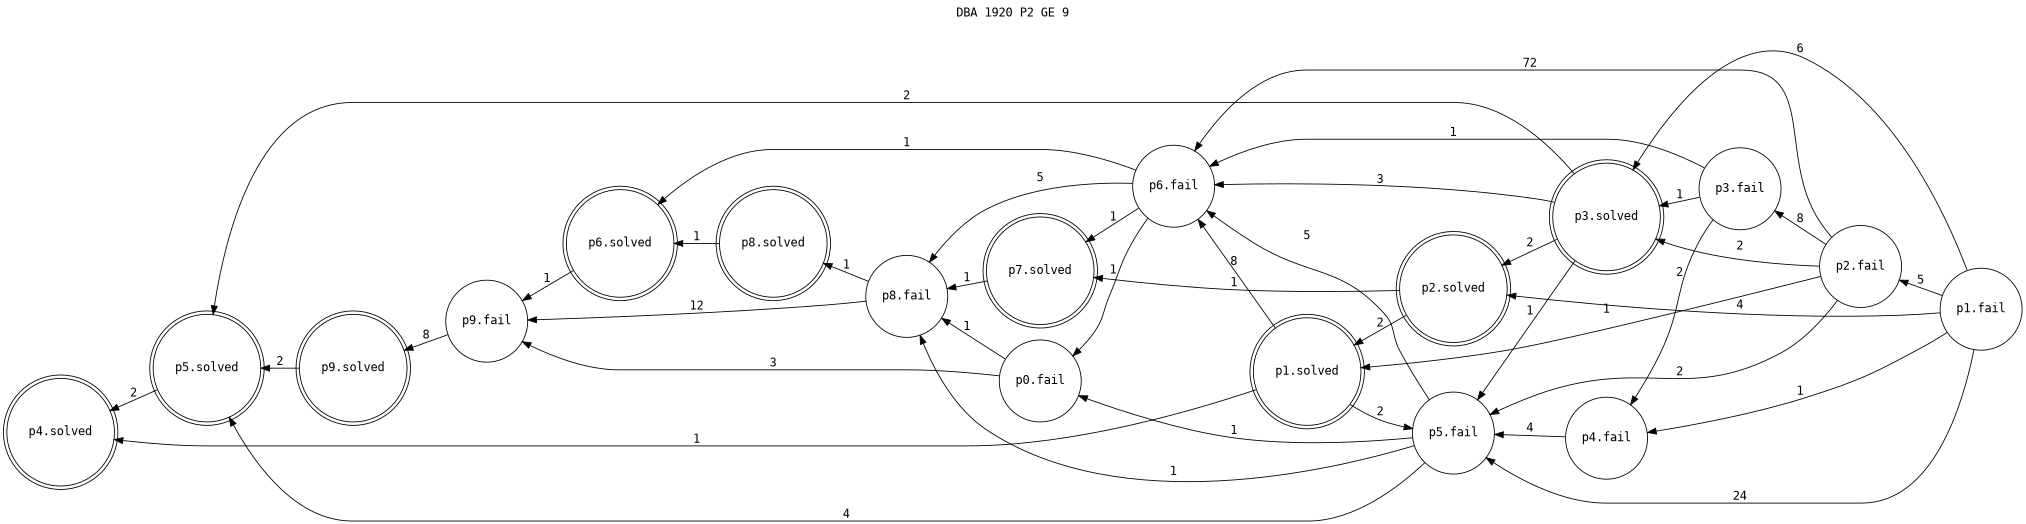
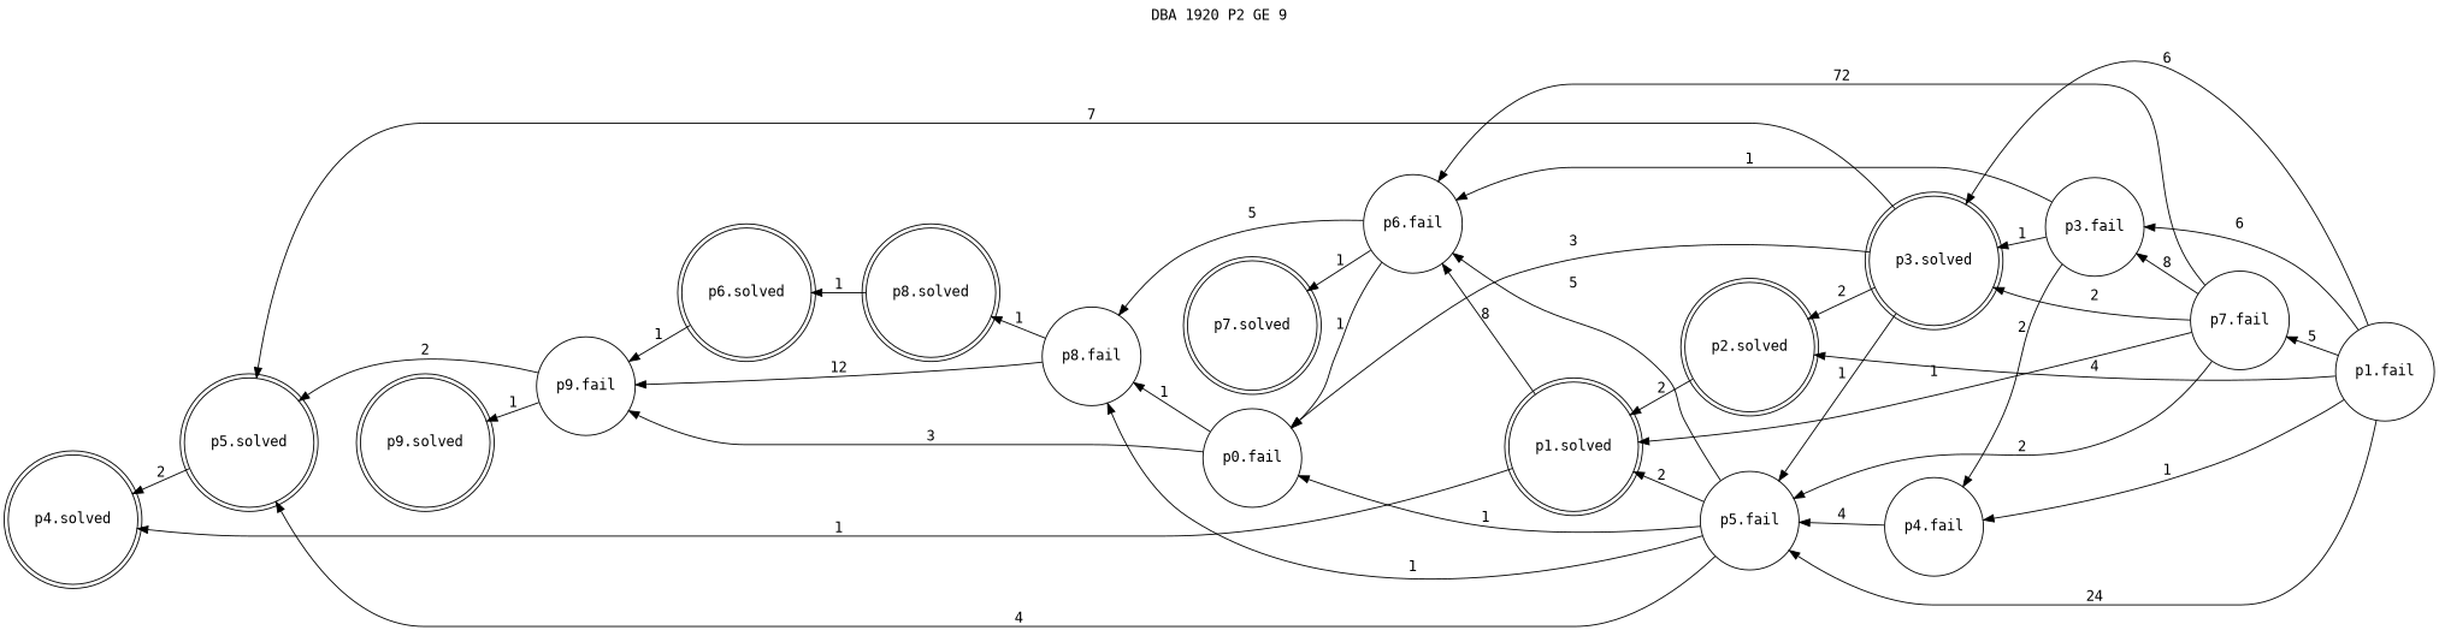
  digraph {
    fontname="DejaVu Sans Mono"
    label=" DBA 1920 P2 GE 9 "
    labelloc=tl
    rankdir=RL
    node [fontname="DejaVu Sans Mono" shape=circle]
    edge [fontname="DejaVu Sans Mono"]
    n1 [label="p1.fail"]
-   n2 [label="p2.fail"]
+   n2 [label="p7.fail"]
    n3 [label="p3.fail"]
    n4 [label="p4.fail"]
    n5 [label="p5.fail"]
    n6 [label="p3.solved" shape=doublecircle]
    n7 [label="p2.solved" shape=doublecircle]
    n8 [label="p1.solved" shape=doublecircle]
    n9 [label="p6.fail"]
    n10 [label="p0.fail"]
    n11 [label="p8.fail"]
    n12 [label="p5.solved" shape=doublecircle]
    n13 [label="p7.solved" shape=doublecircle]
    n14 [label="p4.solved" shape=doublecircle]
    n15 [label="p6.solved" shape=doublecircle]
    n16 [label="p9.fail"]
    n17 [label="p8.solved" shape=doublecircle]
    n18 [label="p9.solved" shape=doublecircle]
    n1 -> n2 [label=5]
+   n1 -> n3 [label=6]
    n1 -> n4 [label=1]
    n1 -> n5 [label=24]
    n1 -> n6 [label=6]
    n1 -> n7 [label=4]
    n2 -> n3 [label=8]
    n2 -> n5 [label=2]
    n2 -> n6 [label=2]
    n2 -> n8 [label=1]
    n2 -> n9 [label=72]
    n3 -> n4 [label=2]
    n3 -> n6 [label=1]
    n3 -> n9 [label=1]
    n4 -> n5 [label=4]
-   n8 -> n5 [label=2]
+   n5 -> n8 [label=2]
    n5 -> n9 [label=5]
    n5 -> n10 [label=1]
    n5 -> n11 [label=1]
    n5 -> n12 [label=4]
    n6 -> n5 [label=1]
    n6 -> n7 [label=2]
-   n6 -> n9 [label=3]
-   n6 -> n12 [label=2]
+   n6 -> n10 [label=3]
+   n6 -> n12 [label=7]
    n7 -> n8 [label=2]
-   n7 -> n13 [label=1]
    n8 -> n9 [label=8]
    n8 -> n14 [label=1]
    n9 -> n10 [label=1]
    n9 -> n11 [label=5]
    n9 -> n13 [label=1]
-   n9 -> n15 [label=1]
    n10 -> n11 [label=1]
    n10 -> n16 [label=3]
    n11 -> n16 [label=12]
    n11 -> n17 [label=1]
    n12 -> n14 [label=2]
-   n13 -> n11 [label=1]
    n15 -> n16 [label=1]
-   n18 -> n12 [label=2]
-   n16 -> n18 [label=8]
+   n16 -> n12 [label=2]
+   n16 -> n18 [label=1]
    n17 -> n15 [label=1]
  }
